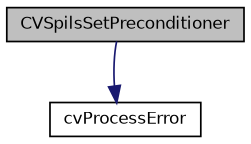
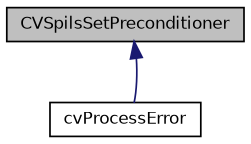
  digraph {
    rankdir=TB
    node [color=black fontname=Helvetica fontsize=10 shape=record style=filled]
    n1 [fillcolor=grey75 fontcolor=black height=0.2 label=CVSpilsSetPreconditioner width=0.4]
    n2 [fillcolor=white height=0.2 label=cvProcessError width=0.4]
-   n1 -> n2 [color=midnightblue fontname=Helvetica fontsize=10 labelfontname=Helvetica labelfontsize=10 style=solid]
+   n2 -> n1 [color=midnightblue fontname=Helvetica fontsize=10 labelfontname=Helvetica labelfontsize=10 style=solid]
  }
